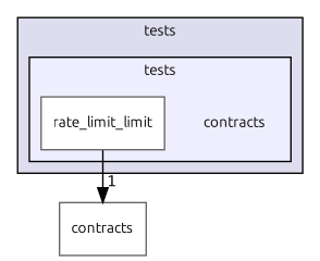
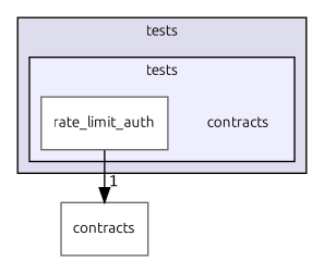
  digraph {
    compound=true
    fontname=Ubuntu
    node [fontname=Ubuntu fontsize=10 shape=box color=gray40 fillcolor=white style=filled]
    n1 [label=contracts shape=plaintext fillcolor="" style=""]
-   n2 [label=rate_limit_limit]
+   n2 [label=rate_limit_auth]
    n3 [label=contracts]
    subgraph cluster_1 {
      bgcolor="#ddddee"
      fontsize=10
      label=tests
      pencolor=black
      subgraph cluster_2 {
        bgcolor="#eeeeff"
        fontsize=10
        pencolor=black
        n1
        n2
      }
    }
    n2 -> n3 [headlabel=1 labeldistance=1.5 labelfontname=Helvetica labelfontsize=10 fontname=Ubuntu]
  }
